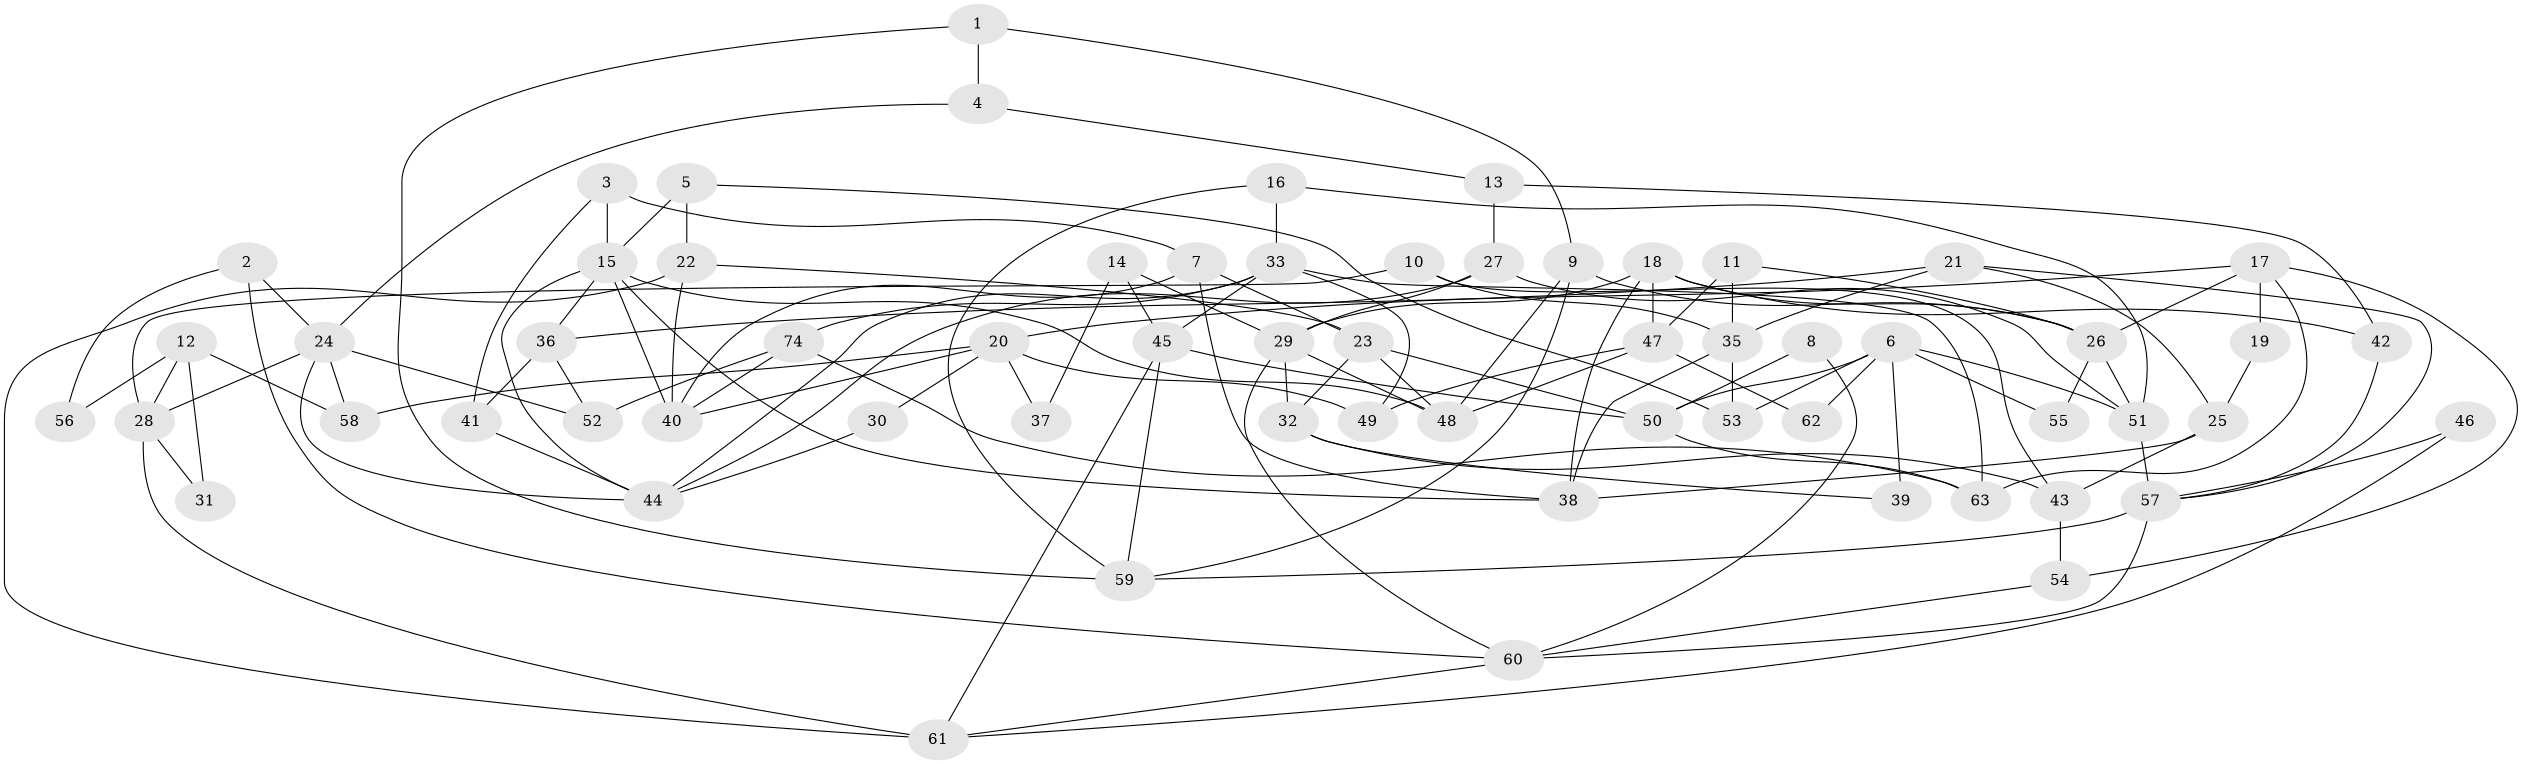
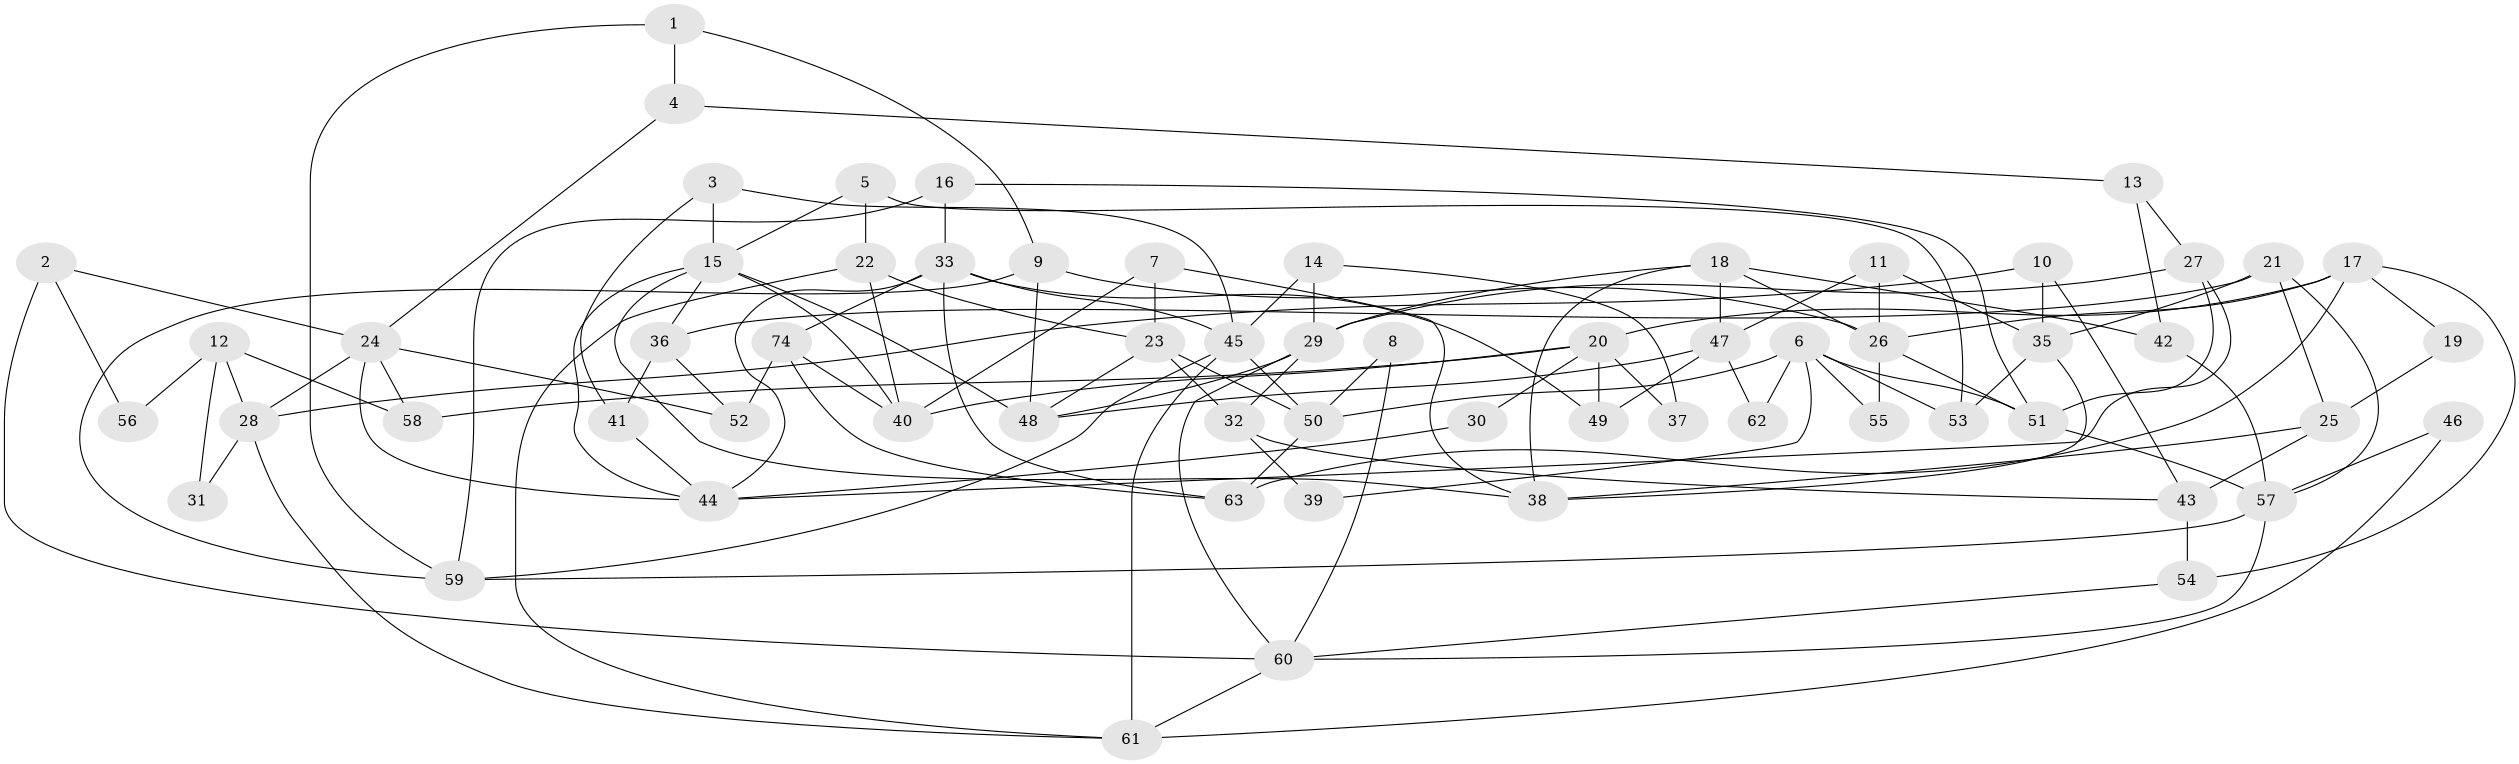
  graph {
    node [color=gray90 style=filled]
    1
    4
    9
    59
    24
    13
    26
    48
    2
    56
    60
    28
    58
    44
    52
    61
    3
    7
    15
    41
    23
    38
    40
    36
    27
    42
    5
    22
    53
    6
    39
    50
    51
    55
    62
    63
    57
    32
    8
    10
    35
    43
    31
    54
    11
    47
    49
    12
    29
    14
    37
    45
    16
    33
    n55 [label=74]
    17
    19
    20
    25
    30
    18
    21
    46
    1 -- 4
    1 -- 9
    1 -- 59
    4 -- 24
    4 -- 13
    9 -- 59
    9 -- 26
    9 -- 48
    24 -- 28
    24 -- 58
    24 -- 44
    24 -- 52
    13 -- 27
    13 -- 42
    26 -- 51
    26 -- 55
    2 -- 24
    2 -- 56
    2 -- 60
    60 -- 61
    28 -- 61
    28 -- 31
-   3 -- 7
+   3 -- 45
    3 -- 15
    3 -- 41
    7 -- 23
    7 -- 38
    7 -- 40
    15 -- 48
    15 -- 44
    15 -- 38
    15 -- 40
    15 -- 36
    41 -- 44
    23 -- 48
    23 -- 50
    23 -- 32
    36 -- 52
    36 -- 41
    27 -- 44
    27 -- 51
    27 -- 29
    42 -- 57
    5 -- 15
    5 -- 22
    5 -- 53
    22 -- 61
    22 -- 23
    22 -- 40
    6 -- 53
    6 -- 39
    6 -- 50
    6 -- 51
    6 -- 55
    6 -- 62
    50 -- 63
    51 -- 57
    57 -- 59
    57 -- 60
    32 -- 39
    32 -- 43
    8 -- 60
    8 -- 50
    10 -- 28
    10 -- 35
    10 -- 43
    35 -- 38
    35 -- 53
    43 -- 54
    54 -- 60
    11 -- 26
    11 -- 35
    11 -- 47
    47 -- 48
    47 -- 62
    47 -- 49
    12 -- 56
    12 -- 28
    12 -- 58
    12 -- 31
    29 -- 48
    29 -- 60
    29 -- 32
    14 -- 29
    14 -- 37
    14 -- 45
    45 -- 59
    45 -- 61
    45 -- 50
    16 -- 59
    16 -- 51
    16 -- 33
    33 -- 44
    33 -- 63
    33 -- 49
    33 -- 45
    33 -- n55
    n55 -- 52
    n55 -- 40
    n55 -- 63
    17 -- 26
    17 -- 63
    17 -- 54
    17 -- 19
    17 -- 20
    19 -- 25
    20 -- 58
    20 -- 40
    20 -- 49
    20 -- 37
    20 -- 30
    25 -- 38
    25 -- 43
    30 -- 44
    18 -- 26
    18 -- 38
    18 -- 42
    18 -- 47
    18 -- 29
    21 -- 36
    21 -- 57
    21 -- 35
    21 -- 25
    46 -- 61
    46 -- 57
  }
